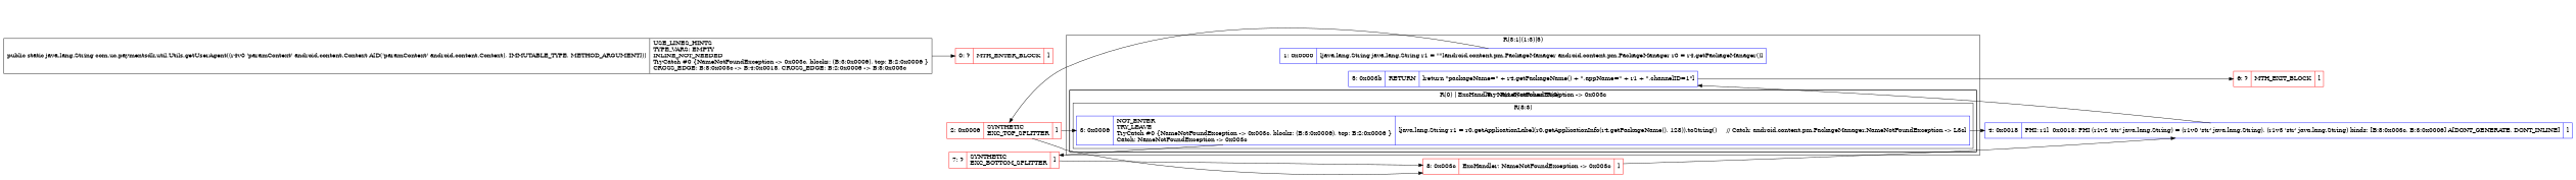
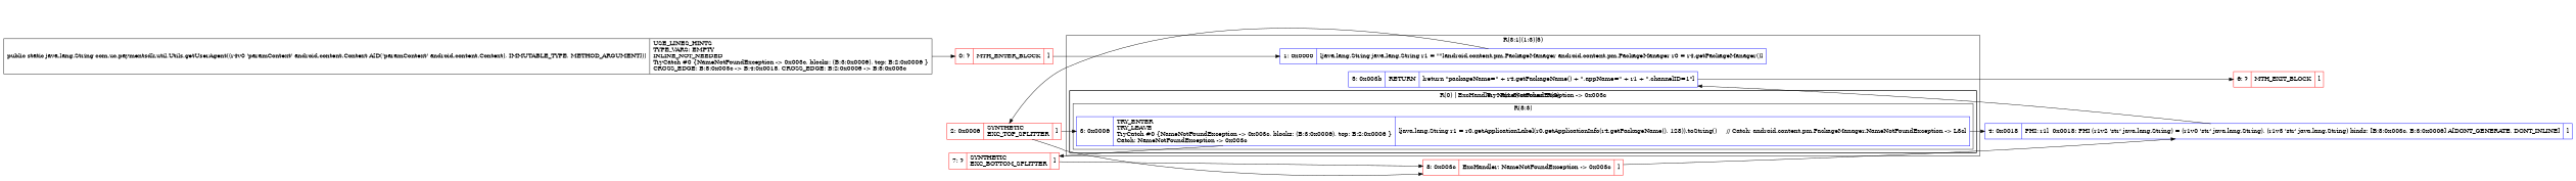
  digraph {
    rankdir=LR
    node [color=red shape=record]
-   n1 [color=blue label="{3\:\ 0x0006|NOT_ENTER\lTRY_LEAVE\lTryCatch #0 \{NameNotFoundException \-\> 0x003c, blocks: (B:3:0x0006), top: B:2:0x0006 \}\lCatch: NameNotFoundException \-\> 0x003c\l|ljava.lang.String r1 = r0.getApplicationLabel(r0.getApplicationInfo(r4.getPackageName(), 128)).toString()     \/\/ Catch: android.content.pm.PackageManager.NameNotFoundException \-\> L3cl}"]
+   n1 [color=blue label="{3\:\ 0x0006|TRY_ENTER\lTRY_LEAVE\lTryCatch #0 \{NameNotFoundException \-\> 0x003c, blocks: (B:3:0x0006), top: B:2:0x0006 \}\lCatch: NameNotFoundException \-\> 0x003c\l|ljava.lang.String r1 = r0.getApplicationLabel(r0.getApplicationInfo(r4.getPackageName(), 128)).toString()     \/\/ Catch: android.content.pm.PackageManager.NameNotFoundException \-\> L3cl}"]
    n2 [color=blue label="{1\:\ 0x0000|ljava.lang.String java.lang.String r1 = \"\"landroid.content.pm.PackageManager android.content.pm.PackageManager r0 = r4.getPackageManager()l}"]
    n3 [color=blue label="{5\:\ 0x003b|RETURN\l|lreturn \"packageName=\" + r4.getPackageName() + \",appName=\" + r1 + \",channelID=1\"l}"]
    n4 [color=blue label="{4\:\ 0x0018|PHI: r1l  0x0018: PHI (r1v2 'str' java.lang.String) = (r1v0 'str' java.lang.String), (r1v3 'str' java.lang.String) binds: [B:8:0x003c, B:3:0x0006] A[DONT_GENERATE, DONT_INLINE]\l|l}"]
    n5 [label="{7\:\ ?|SYNTHETIC\lEXC_BOTTOM_SPLITTER\l|l}"]
    n6 [label="{2\:\ 0x0006|SYNTHETIC\lEXC_TOP_SPLITTER\l|l}"]
    n7 [label="{6\:\ ?|MTH_EXIT_BLOCK\l|l}"]
    n8 [label="{8\:\ 0x003c|ExcHandler: NameNotFoundException \-\> 0x003c\l|l}"]
    n9 [label="{0\:\ ?|MTH_ENTER_BLOCK\l|l}"]
    n10 [label="{public static java.lang.String com.uc.paymentsdk.util.Utils.getUserAgent((r4v0 'paramContext' android.content.Context A[D('paramContext' android.content.Context), IMMUTABLE_TYPE, METHOD_ARGUMENT]))  | USE_LINES_HINTS\lTYPE_VARS: EMPTY\lINLINE_NOT_NEEDED\lTryCatch #0 \{NameNotFoundException \-\> 0x003c, blocks: (B:3:0x0006), top: B:2:0x0006 \}\lCROSS_EDGE: B:8:0x003c \-\> B:4:0x0018, CROSS_EDGE: B:2:0x0006 \-\> B:8:0x003c\l}" color=""]
    subgraph cluster_1 {
      label="R(3:1|(1:3)|5)"
      n2
      n3
      subgraph cluster_2 {
        label="Try: R(1:3) catches: R(0)"
        subgraph cluster_3 {
          label="R(8:3)"
          n1
        }
        subgraph cluster_4 {
          label="R(0) | ExcHandler: NameNotFoundException \-\> 0x003c\l"
        }
      }
    }
    subgraph cluster_5 {
      label="R(0) | ExcHandler: NameNotFoundException \-\> 0x003c\l"
    }
    n1 -> n4
    n1 -> n5
    n2 -> n6
    n3 -> n7
    n4 -> n3
    n5 -> n8
    n6 -> n1
    n6 -> n8
    n8 -> n4
+   n9 -> n2
    n10 -> n9
  }
